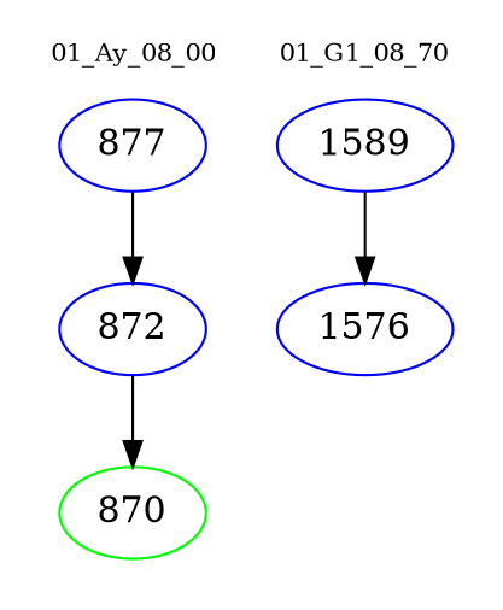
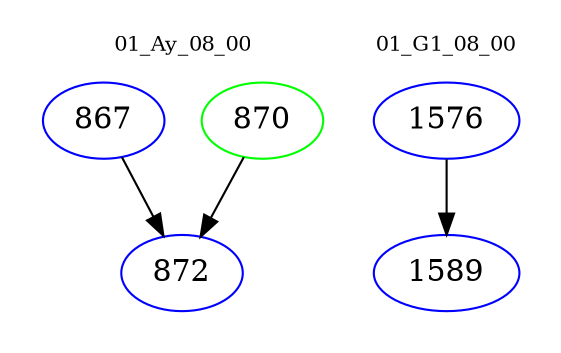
  digraph {
    node [color=blue]
    edge [color=black]
    n1 [label=872]
    n2 [color=green label=870]
-   n3 [label=877]
+   n3 [label=867]
    n4 [label=1576]
    n5 [label=1589]
    subgraph cluster_1 {
      color=white
      fontsize=10
      label="01_Ay_08_00"
      n1
      n2
      n3
    }
    subgraph cluster_2 {
      color=white
      fontsize=10
-     label="01_G1_08_70"
+     label="01_G1_08_00"
      n4
      n5
    }
-   n1 -> n2
+   n2 -> n1
    n3 -> n1
-   n5 -> n4
+   n4 -> n5
  }
